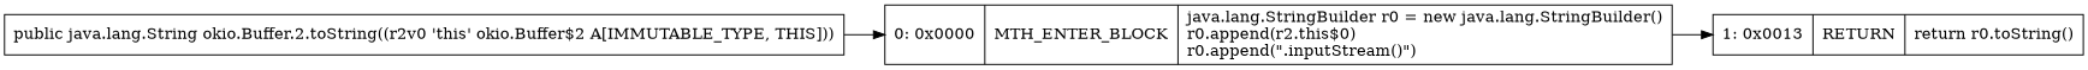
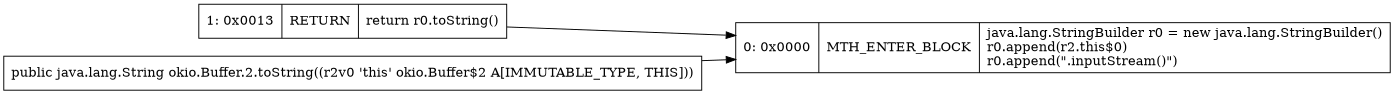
  digraph {
    rankdir=LR
    node [shape=record]
    n1 [label="{0\:\ 0x0000|MTH_ENTER_BLOCK\l|java.lang.StringBuilder r0 = new java.lang.StringBuilder()\lr0.append(r2.this$0)\lr0.append(\".inputStream()\")\l}"]
    n2 [label="{1\:\ 0x0013|RETURN\l|return r0.toString()\l}"]
    n3 [label="{public java.lang.String okio.Buffer.2.toString((r2v0 'this' okio.Buffer$2 A[IMMUTABLE_TYPE, THIS])) }"]
-   n1 -> n2
+   n2 -> n1
    n3 -> n1
  }
